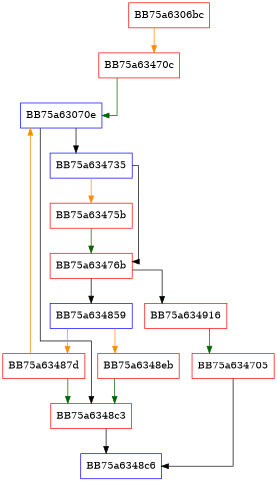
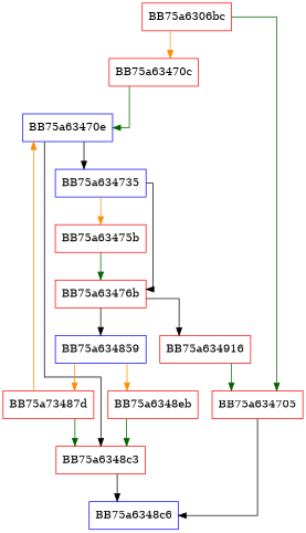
  digraph {
    splines=ortho
    node [color=red shape=box]
    edge [color=black]
    n1 [label=BB75a6306bc]
    BB75a63470c
    BB75a634705
-   BB75a63470e [color=blue label=BB75a63070e]
+   BB75a63470e [color=blue]
    BB75a6348c6 [color=blue]
    BB75a6348c3
    BB75a634735 [color=blue]
    BB75a63476b
    BB75a63475b
    BB75a634916
    BB75a634859 [color=blue]
    BB75a6348eb
-   BB75a63487d
+   BB75a63487d [label=BB75a73487d]
    n1 -> BB75a63470c [color=darkorange]
+   n1 -> BB75a634705 [color=darkgreen]
    BB75a63470c -> BB75a63470e [color=darkgreen]
    BB75a634705 -> BB75a6348c6
    BB75a63470e -> BB75a6348c3
    BB75a63470e -> BB75a634735
    BB75a6348c3 -> BB75a6348c6
    BB75a634735 -> BB75a63476b
    BB75a634735 -> BB75a63475b [color=darkorange]
    BB75a63476b -> BB75a634916
    BB75a63476b -> BB75a634859
    BB75a63475b -> BB75a63476b [color=darkgreen]
    BB75a634916 -> BB75a634705 [color=darkgreen]
    BB75a634859 -> BB75a6348eb [color=darkorange]
    BB75a634859 -> BB75a63487d [color=darkorange]
    BB75a6348eb -> BB75a6348c3 [color=darkgreen]
    BB75a63487d -> BB75a63470e [color=darkorange]
    BB75a63487d -> BB75a6348c3 [color=darkgreen]
  }
